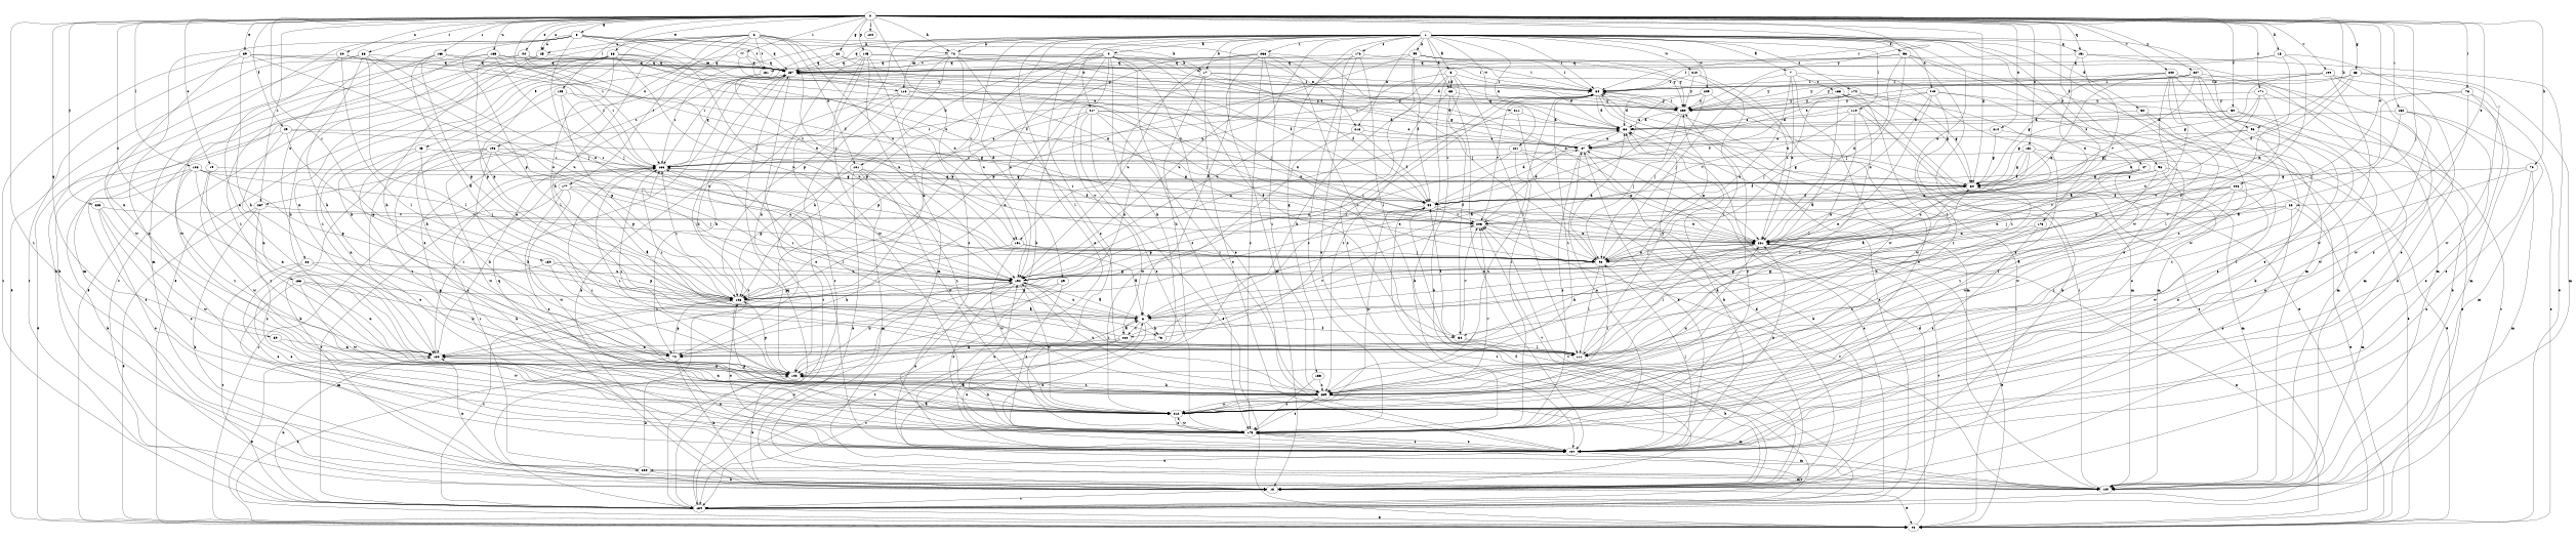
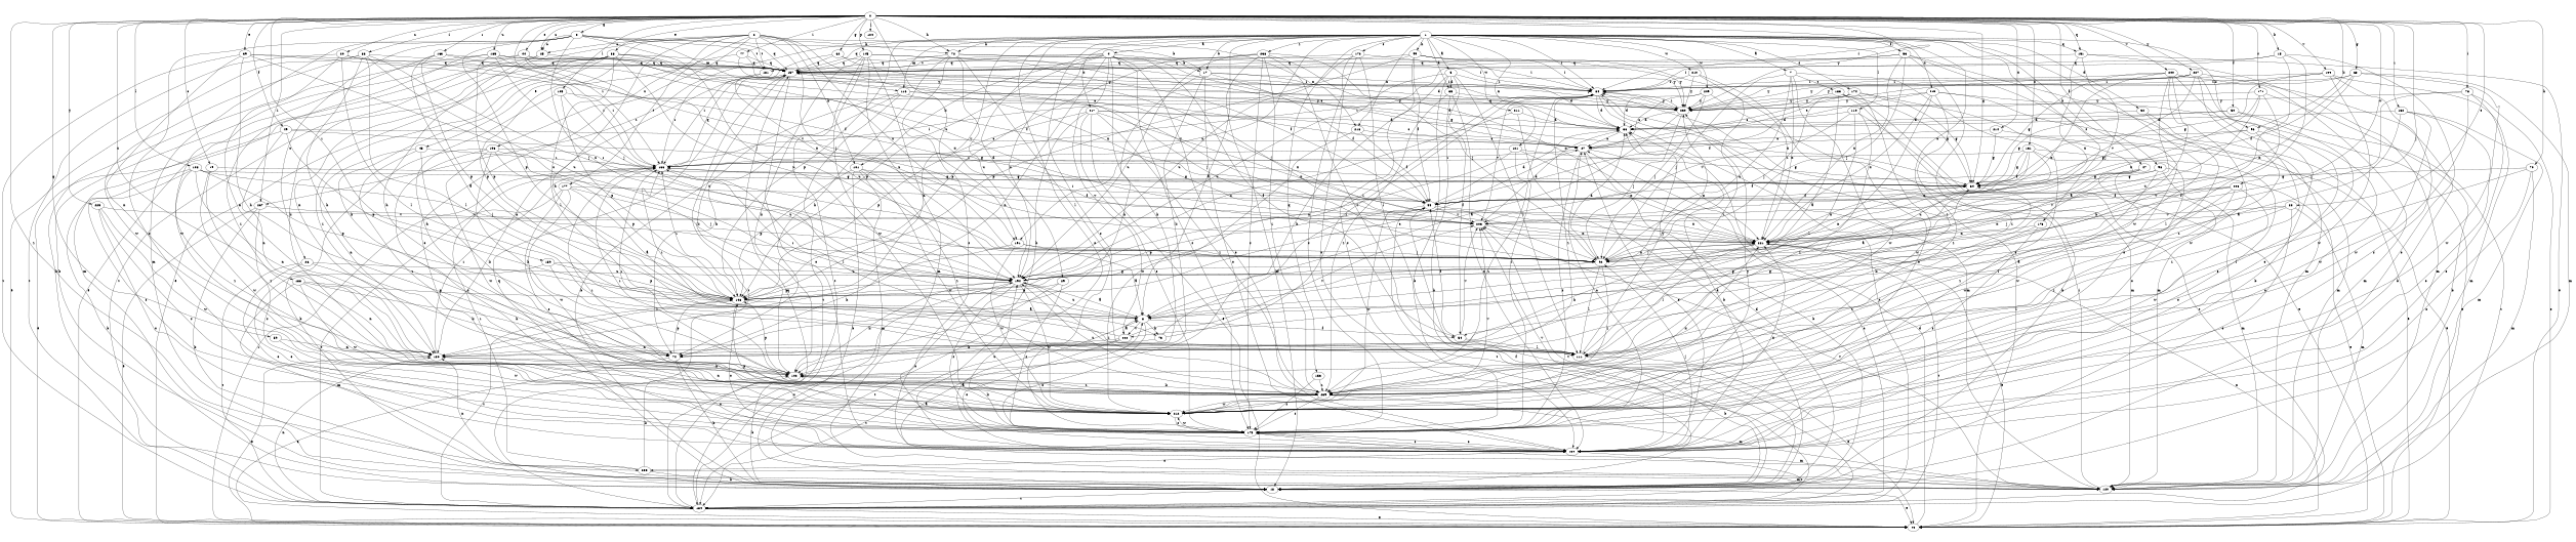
  strict digraph {
    0
    3
    15
    19
    20
    23
    25
    38
    39
    44
    47
    49
    50
    59
    62
    63
    64
    70
    72
    77
    78
    83
    84
    92
    96
    104
    105
    108
    131
    145
    151
    159
    162
    163
    166
    171
    185
    188
    191
    199
    200
    206
    214
    225
    227
    230
    233
    237
    17
    116
    148
    157
    175
    181
    26
    120
    194
    139
    54
    202
    212
    239
    130
    111
    55
    184
    8
    221
    203
    74
    46
    102
    18
    27
    36
    1
    4
    5
    7
    29
    32
    35
    53
    98
    99
    110
    121
    153
    172
    173
    174
    209
    210
    211
    215
    217
    218
    238
    101
    183
    73
    2
    45
    177
    193
    0 -> 3 [label=a]
    0 -> 15 [label=b]
    0 -> 19 [label=c]
    0 -> 20 [label=c]
    0 -> 23 [label=c]
    0 -> 25 [label=c]
    0 -> 38 [label=e]
    0 -> 39 [label=e]
    0 -> 44 [label=e]
    0 -> 47 [label=f]
    0 -> 49 [label=f]
    0 -> 50 [label=f]
    0 -> 59 [label=g]
    0 -> 62 [label=g]
    0 -> 63 [label=g]
    0 -> 64 [label=g]
    0 -> 70 [label=h]
    0 -> 72 [label=h]
    0 -> 77 [label=i]
    0 -> 78 [label=i]
    0 -> 83 [label=i]
    0 -> 84 [label=i]
    0 -> 92 [label=j]
    0 -> 96 [label=k]
    0 -> 104 [label=l]
    0 -> 105 [label=l]
    0 -> 108 [label=l]
    0 -> 131 [label=o]
    0 -> 145 [label=p]
    0 -> 151 [label=q]
    0 -> 159 [label=r]
    0 -> 162 [label=r]
    0 -> 163 [label=r]
    0 -> 166 [label=r]
    0 -> 171 [label=s]
    0 -> 185 [label=u]
    0 -> 188 [label=u]
    0 -> 191 [label=u]
    0 -> 199 [label=v]
    0 -> 200 [label=v]
    0 -> 206 [label=w]
    0 -> 214 [label=x]
    0 -> 225 [label=y]
    0 -> 227 [label=y]
    0 -> 230 [label=y]
    0 -> 233 [label=z]
    0 -> 237 [label=z]
    3 -> 25 [label=c]
    3 -> 92 [label=j]
    3 -> 17 [label=b]
    3 -> 116 [label=m]
    3 -> 148 [label=p]
    3 -> 157 [label=q]
    3 -> 175 [label=s]
    3 -> 181 [label=t]
    3 -> 26 [label=c]
    3 -> 120 [label=m]
    3 -> 194 [label=u]
    15 -> 84 [label=i]
    15 -> 157 [label=q]
    15 -> 139 [label=o]
    15 -> 54 [label=f]
    15 -> 202 [label=v]
    19 -> 64 [label=g]
    19 -> 212 [label=w]
    19 -> 239 [label=z]
    20 -> 157 [label=q]
    20 -> 130 [label=n]
    20 -> 111 [label=l]
    20 -> 55 [label=f]
    20 -> 184 [label=t]
    23 -> 120 [label=m]
    23 -> 139 [label=o]
    23 -> 8 [label=a]
    23 -> 221 [label=x]
    23 -> 203 [label=v]
    25 -> 157 [label=q]
    25 -> 120 [label=m]
    25 -> 74 [label=h]
    38 -> 157 [label=q]
    38 -> 194 [label=u]
    38 -> 239 [label=z]
    38 -> 130 [label=n]
    38 -> 111 [label=l]
    38 -> 184 [label=t]
    38 -> 221 [label=x]
    38 -> 203 [label=v]
    38 -> 46 [label=e]
    38 -> 102 [label=k]
    39 -> 166 [label=r]
    39 -> 157 [label=q]
    39 -> 194 [label=u]
    39 -> 130 [label=n]
    39 -> 184 [label=t]
    39 -> 74 [label=h]
    44 -> 157 [label=q]
    44 -> 55 [label=f]
    44 -> 221 [label=x]
    44 -> 203 [label=v]
    44 -> 102 [label=k]
    44 -> 18 [label=b]
    47 -> 64 [label=g]
    47 -> 212 [label=w]
    47 -> 8 [label=a]
    47 -> 102 [label=k]
    49 -> 64 [label=g]
    49 -> 148 [label=p]
    49 -> 130 [label=n]
    49 -> 46 [label=e]
    49 -> 27 [label=c]
    50 -> 64 [label=g]
    50 -> 175 [label=s]
    50 -> 184 [label=t]
    50 -> 36 [label=d]
    59 -> 212 [label=w]
    59 -> 130 [label=n]
    62 -> 64 [label=g]
    62 -> 92 [label=j]
    62 -> 166 [label=r]
    62 -> 157 [label=q]
    63 -> 84 [label=i]
    63 -> 230 [label=y]
    63 -> 120 [label=m]
    63 -> 212 [label=w]
    63 -> 55 [label=f]
    63 -> 221 [label=x]
    64 -> 55 [label=f]
    64 -> 221 [label=x]
    70 -> 64 [label=g]
    70 -> 120 [label=m]
    70 -> 139 [label=o]
    70 -> 111 [label=l]
    72 -> 84 [label=i]
    72 -> 230 [label=y]
    72 -> 157 [label=q]
    72 -> 175 [label=s]
    72 -> 194 [label=u]
    72 -> 111 [label=l]
    72 -> 74 [label=h]
    77 -> 230 [label=y]
    77 -> 148 [label=p]
    77 -> 157 [label=q]
    77 -> 27 [label=c]
    78 -> 92 [label=j]
    78 -> 230 [label=y]
    78 -> 139 [label=o]
    78 -> 212 [label=w]
    78 -> 46 [label=e]
    83 -> 92 [label=j]
    83 -> 157 [label=q]
    83 -> 194 [label=u]
    83 -> 212 [label=w]
    83 -> 111 [label=l]
    83 -> 74 [label=h]
    83 -> 46 [label=e]
    84 -> 230 [label=y]
    84 -> 120 [label=m]
    84 -> 239 [label=z]
    84 -> 184 [label=t]
    84 -> 203 [label=v]
    84 -> 36 [label=d]
    92 -> 194 [label=g]
    92 -> 239 [label=z]
    92 -> 111 [label=l]
    92 -> 221 [label=x]
    92 -> 36 [label=d]
    96 -> 64 [label=g]
    96 -> 139 [label=o]
    96 -> 239 [label=z]
    96 -> 27 [label=c]
    105 -> 230 [label=y]
    105 -> 148 [label=p]
    105 -> 194 [label=u]
    105 -> 74 [label=h]
    108 -> 64 [label=g]
    108 -> 92 [label=j]
    108 -> 148 [label=p]
    108 -> 175 [label=s]
    108 -> 239 [label=z]
    108 -> 130 [label=n]
    108 -> 18 [label=b]
    131 -> 64 [label=g]
    131 -> 166 [label=r]
    131 -> 194 [label=u]
    131 -> 139 [label=o]
    131 -> 212 [label=w]
    131 -> 55 [label=f]
    131 -> 221 [label=x]
    145 -> 157 [label=q]
    145 -> 120 [label=m]
    145 -> 194 [label=u]
    145 -> 212 [label=w]
    145 -> 55 [label=f]
    145 -> 184 [label=t]
    145 -> 102 [label=k]
    145 -> 36 [label=d]
    151 -> 92 [label=j]
    151 -> 157 [label=q]
    151 -> 120 [label=m]
    151 -> 221 [label=x]
    151 -> 46 [label=e]
    159 -> 148 [label=p]
    159 -> 194 [label=u]
    159 -> 139 [label=o]
    159 -> 111 [label=l]
    162 -> 120 [label=m]
    162 -> 139 [label=o]
    162 -> 212 [label=w]
    162 -> 8 [label=a]
    162 -> 36 [label=d]
    163 -> 166 [label=r]
    163 -> 148 [label=p]
    163 -> 157 [label=q]
    163 -> 212 [label=w]
    163 -> 8 [label=a]
    166 -> 64 [label=g]
    166 -> 84 [label=i]
    166 -> 157 [label=q]
    166 -> 111 [label=l]
    171 -> 230 [label=y]
    171 -> 194 [label=u]
    171 -> 111 [label=l]
    171 -> 221 [label=x]
    171 -> 18 [label=b]
    185 -> 92 [label=j]
    185 -> 230 [label=y]
    185 -> 148 [label=p]
    185 -> 157 [label=q]
    185 -> 239 [label=z]
    185 -> 203 [label=v]
    185 -> 18 [label=b]
    188 -> 148 [label=p]
    188 -> 120 [label=m]
    188 -> 212 [label=w]
    188 -> 130 [label=n]
    188 -> 74 [label=h]
    191 -> 92 [label=j]
    191 -> 212 [label=w]
    191 -> 8 [label=a]
    191 -> 74 [label=h]
    199 -> 64 [label=g]
    199 -> 84 [label=i]
    199 -> 230 [label=y]
    199 -> 175 [label=s]
    199 -> 120 [label=m]
    199 -> 212 [label=w]
    200 -> 64 [label=g]
    200 -> 84 [label=i]
    200 -> 120 [label=m]
    200 -> 212 [label=w]
    200 -> 8 [label=a]
    200 -> 221 [label=x]
    200 -> 74 [label=h]
    200 -> 18 [label=b]
    206 -> 92 [label=j]
    206 -> 212 [label=w]
    206 -> 239 [label=z]
    206 -> 111 [label=l]
    206 -> 55 [label=f]
    206 -> 203 [label=v]
    214 -> 64 [label=g]
    214 -> 46 [label=e]
    214 -> 27 [label=c]
    225 -> 175 [label=s]
    225 -> 139 [label=o]
    225 -> 212 [label=w]
    225 -> 203 [label=v]
    227 -> 84 [label=i]
    227 -> 230 [label=y]
    227 -> 139 [label=o]
    227 -> 239 [label=z]
    227 -> 203 [label=v]
    227 -> 18 [label=b]
    227 -> 27 [label=c]
    230 -> 84 [label=i]
    230 -> 92 [label=j]
    230 -> 8 [label=a]
    230 -> 36 [label=d]
    233 -> 166 [label=r]
    233 -> 120 [label=m]
    233 -> 130 [label=n]
    233 -> 102 [label=k]
    233 -> 18 [label=b]
    237 -> 175 [label=s]
    237 -> 203 [label=v]
    237 -> 46 [label=e]
    237 -> 18 [label=b]
    17 -> 84 [label=i]
    17 -> 139 [label=o]
    17 -> 55 [label=f]
    17 -> 74 [label=h]
    17 -> 102 [label=k]
    17 -> 36 [label=d]
    116 -> 230 [label=y]
    116 -> 184 [label=t]
    116 -> 221 [label=x]
    116 -> 74 [label=h]
    116 -> 18 [label=b]
    116 -> 36 [label=d]
    148 -> 84 [label=i]
    148 -> 166 [label=r]
    148 -> 139 [label=o]
    148 -> 184 [label=t]
    148 -> 8 [label=a]
    148 -> 27 [label=c]
    157 -> 84 [label=i]
    157 -> 92 [label=j]
    157 -> 230 [label=y]
    157 -> 139 [label=o]
    157 -> 130 [label=n]
    157 -> 184 [label=t]
    157 -> 102 [label=k]
    175 -> 84 [label=i]
    175 -> 230 [label=y]
    175 -> 148 [label=p]
    175 -> 120 [label=m]
    175 -> 194 [label=u]
    175 -> 139 [label=o]
    175 -> 212 [label=w]
    175 -> 221 [label=x]
    175 -> 27 [label=c]
    181 -> 166 [label=r]
    181 -> 194 [label=u]
    26 -> 194 [label=u]
    26 -> 139 [label=o]
    26 -> 184 [label=t]
    26 -> 102 [label=k]
    120 -> 84 [label=i]
    120 -> 8 [label=a]
    120 -> 203 [label=v]
    194 -> 148 [label=p]
    194 -> 175 [label=s]
    194 -> 139 [label=o]
    194 -> 212 [label=w]
    194 -> 239 [label=z]
    194 -> 8 [label=a]
    194 -> 102 [label=k]
    139 -> 92 [label=j]
    139 -> 233 [label=o]
    139 -> 175 [label=s]
    139 -> 184 [label=t]
    139 -> 8 [label=a]
    139 -> 203 [label=v]
    139 -> 27 [label=c]
    139 -> 36 [label=d]
    54 -> 111 [label=l]
    54 -> 55 [label=f]
    54 -> 203 [label=v]
    54 -> 18 [label=b]
    202 -> 166 [label=r]
    202 -> 139 [label=o]
    202 -> 184 [label=t]
    202 -> 8 [label=a]
    202 -> 203 [label=v]
    202 -> 74 [label=h]
    212 -> 166 [label=r]
    212 -> 175 [label=s]
    212 -> 221 [label=x]
    212 -> 203 [label=v]
    212 -> 102 [label=k]
    239 -> 166 [label=r]
    239 -> 175 [label=s]
    239 -> 120 [label=m]
    239 -> 194 [label=u]
    239 -> 212 [label=w]
    239 -> 130 [label=n]
    239 -> 102 [label=k]
    130 -> 64 [label=g]
    130 -> 166 [label=r]
    130 -> 46 [label=e]
    130 -> 102 [label=k]
    111 -> 64 [label=g]
    111 -> 230 [label=y]
+   111 -> 46 [label=e]
    55 -> 166 [label=r]
    55 -> 148 [label=p]
    55 -> 212 [label=w]
    55 -> 184 [label=t]
    55 -> 221 [label=x]
    55 -> 203 [label=v]
    55 -> 36 [label=d]
    184 -> 157 [label=q]
    184 -> 194 [label=u]
    184 -> 130 [label=n]
    184 -> 55 [label=f]
    184 -> 46 [label=e]
    184 -> 27 [label=c]
    8 -> 166 [label=r]
    8 -> 194 [label=u]
    8 -> 139 [label=o]
    8 -> 54 [label=f]
    8 -> 202 [label=v]
    8 -> 73 [label=h]
    221 -> 92 [label=j]
    221 -> 111 [label=l]
    221 -> 184 [label=t]
    221 -> 74 [label=h]
    221 -> 46 [label=e]
    203 -> 221 [label=x]
    203 -> 36 [label=d]
    74 -> 148 [label=p]
    74 -> 139 [label=o]
    74 -> 46 [label=e]
    74 -> 18 [label=b]
    46 -> 84 [label=i]
    46 -> 166 [label=r]
    46 -> 221 [label=x]
    46 -> 36 [label=d]
    102 -> 166 [label=r]
    102 -> 148 [label=p]
    102 -> 239 [label=z]
    102 -> 18 [label=b]
    18 -> 157 [label=q]
    18 -> 184 [label=t]
    18 -> 203 [label=v]
    18 -> 46 [label=e]
    18 -> 36 [label=d]
    27 -> 166 [label=r]
    27 -> 175 [label=s]
    27 -> 221 [label=x]
    27 -> 18 [label=b]
    36 -> 157 [label=q]
    36 -> 27 [label=c]
    1 -> 72 [label=h]
    1 -> 84 [label=i]
    1 -> 96 [label=k]
    1 -> 151 [label=q]
    1 -> 191 [label=u]
    1 -> 237 [label=z]
    1 -> 17 [label=b]
    1 -> 116 [label=m]
    1 -> 148 [label=p]
    1 -> 157 [label=q]
    1 -> 175 [label=s]
    1 -> 139 [label=o]
    1 -> 212 [label=w]
    1 -> 239 [label=z]
    1 -> 130 [label=n]
    1 -> 8 [label=a]
    1 -> 4 [label=a]
    1 -> 5 [label=a]
    1 -> 7 [label=a]
    1 -> 29 [label=d]
    1 -> 32 [label=d]
    1 -> 35 [label=d]
    1 -> 53 [label=f]
    1 -> 98 [label=k]
    1 -> 99 [label=k]
    1 -> 110 [label=l]
    1 -> 121 [label=n]
    1 -> 153 [label=q]
    1 -> 172 [label=s]
    1 -> 173 [label=s]
    1 -> 174 [label=s]
    1 -> 209 [label=w]
    1 -> 210 [label=w]
    1 -> 211 [label=w]
    1 -> 215 [label=x]
    1 -> 217 [label=x]
    1 -> 218 [label=x]
    1 -> 238 [label=z]
    4 -> 17 [label=b]
    4 -> 148 [label=p]
    4 -> 157 [label=q]
    4 -> 175 [label=s]
    4 -> 181 [label=t]
    4 -> 194 [label=u]
    4 -> 139 [label=o]
    4 -> 54 [label=f]
    4 -> 202 [label=v]
    4 -> 130 [label=n]
    4 -> 102 [label=k]
    4 -> 27 [label=c]
    4 -> 101 [label=k]
    5 -> 84 [label=i]
    5 -> 194 [label=u]
    5 -> 54 [label=f]
    5 -> 111 [label=l]
    5 -> 102 [label=k]
    5 -> 18 [label=b]
    5 -> 35 [label=d]
    7 -> 92 [label=j]
    7 -> 175 [label=s]
    7 -> 194 [label=u]
    7 -> 212 [label=w]
    7 -> 221 [label=x]
    7 -> 183 [label=t]
    29 -> 148 [label=p]
    29 -> 175 [label=s]
    29 -> 184 [label=t]
    32 -> 139 [label=o]
    32 -> 46 [label=e]
    32 -> 36 [label=d]
    35 -> 230 [label=y]
    35 -> 139 [label=o]
    35 -> 239 [label=z]
    35 -> 18 [label=b]
    53 -> 92 [label=j]
    53 -> 166 [label=r]
    53 -> 157 [label=q]
    53 -> 120 [label=m]
    53 -> 139 [label=o]
    53 -> 239 [label=z]
    53 -> 221 [label=x]
    98 -> 64 [label=g]
    98 -> 120 [label=m]
    98 -> 239 [label=z]
    98 -> 55 [label=f]
    98 -> 46 [label=e]
    99 -> 84 [label=i]
    99 -> 230 [label=y]
    99 -> 148 [label=p]
    99 -> 157 [label=q]
    99 -> 175 [label=s]
    99 -> 55 [label=f]
    99 -> 221 [label=x]
    110 -> 239 [label=z]
    110 -> 111 [label=l]
    110 -> 184 [label=t]
    110 -> 203 [label=v]
    110 -> 36 [label=d]
    121 -> 64 [label=g]
    121 -> 166 [label=r]
    121 -> 194 [label=u]
    121 -> 239 [label=z]
    121 -> 221 [label=x]
    153 -> 175 [label=s]
    153 -> 239 [label=z]
    172 -> 84 [label=i]
    172 -> 157 [label=q]
    172 -> 175 [label=s]
    172 -> 194 [label=u]
    172 -> 139 [label=o]
    172 -> 111 [label=l]
    173 -> 175 [label=s]
    173 -> 239 [label=z]
    173 -> 221 [label=x]
    174 -> 64 [label=g]
    174 -> 92 [label=j]
    174 -> 230 [label=y]
    174 -> 120 [label=m]
    174 -> 212 [label=w]
    174 -> 27 [label=c]
    209 -> 92 [label=j]
    209 -> 230 [label=y]
    209 -> 120 [label=m]
    209 -> 27 [label=c]
    209 -> 36 [label=d]
    210 -> 84 [label=i]
    210 -> 230 [label=y]
    210 -> 139 [label=o]
    210 -> 111 [label=l]
    211 -> 194 [label=u]
    211 -> 18 [label=b]
    211 -> 36 [label=d]
    215 -> 230 [label=y]
    215 -> 120 [label=m]
    215 -> 239 [label=z]
    215 -> 130 [label=n]
    215 -> 55 [label=f]
    215 -> 221 [label=x]
    215 -> 46 [label=e]
    217 -> 148 [label=p]
    217 -> 175 [label=s]
    217 -> 239 [label=z]
    217 -> 221 [label=x]
    217 -> 46 [label=e]
    217 -> 102 [label=k]
    217 -> 27 [label=c]
    217 -> 36 [label=d]
    218 -> 212 [label=w]
    218 -> 55 [label=f]
    218 -> 27 [label=c]
    238 -> 92 [label=j]
    238 -> 148 [label=p]
    238 -> 157 [label=q]
    238 -> 175 [label=s]
    238 -> 194 [label=u]
    238 -> 239 [label=z]
    238 -> 111 [label=l]
    238 -> 221 [label=x]
    238 -> 18 [label=b]
    101 -> 64 [label=g]
    101 -> 148 [label=p]
    101 -> 120 [label=m]
    101 -> 212 [label=w]
    101 -> 239 [label=z]
    101 -> 18 [label=b]
    183 -> 64 [label=g]
    183 -> 230 [label=y]
    183 -> 8 [label=a]
    183 -> 46 [label=e]
    183 -> 18 [label=b]
    73 -> 84 [label=i]
    73 -> 130 [label=n]
    73 -> 55 [label=f]
    2 -> 25 [label=c]
    2 -> 72 [label=h]
    2 -> 92 [label=j]
    2 -> 191 [label=u]
    2 -> 181 [label=t]
    2 -> 139 [label=o]
    2 -> 221 [label=x]
    2 -> 46 [label=e]
    2 -> 218 [label=x]
    2 -> 101 [label=k]
    2 -> 73 [label=h]
    2 -> 45 [label=e]
    2 -> 177 [label=t]
    2 -> 193 [label=u]
    45 -> 166 [label=r]
    45 -> 239 [label=z]
    45 -> 130 [label=n]
    45 -> 102 [label=k]
    177 -> 92 [label=j]
    177 -> 175 [label=s]
    177 -> 212 [label=w]
    177 -> 55 [label=f]
    177 -> 184 [label=t]
    177 -> 8 [label=a]
    193 -> 166 [label=r]
    193 -> 148 [label=p]
    193 -> 175 [label=s]
    193 -> 194 [label=u]
-   193 -> 139 [label=o]
    193 -> 212 [label=w]
    193 -> 102 [label=k]
    193 -> 18 [label=b]
  }
